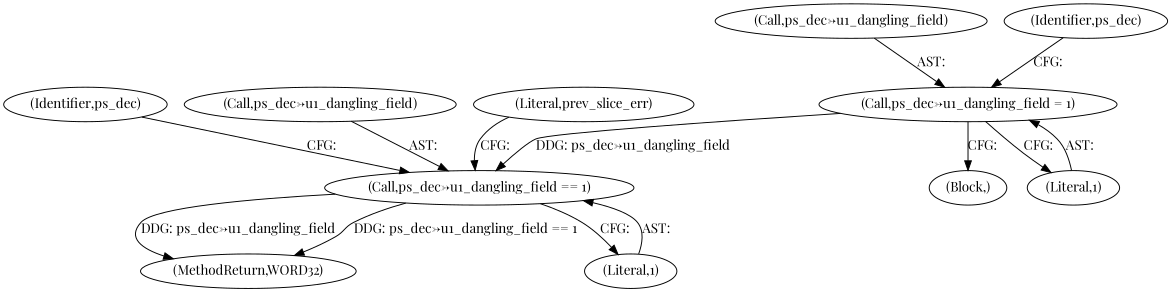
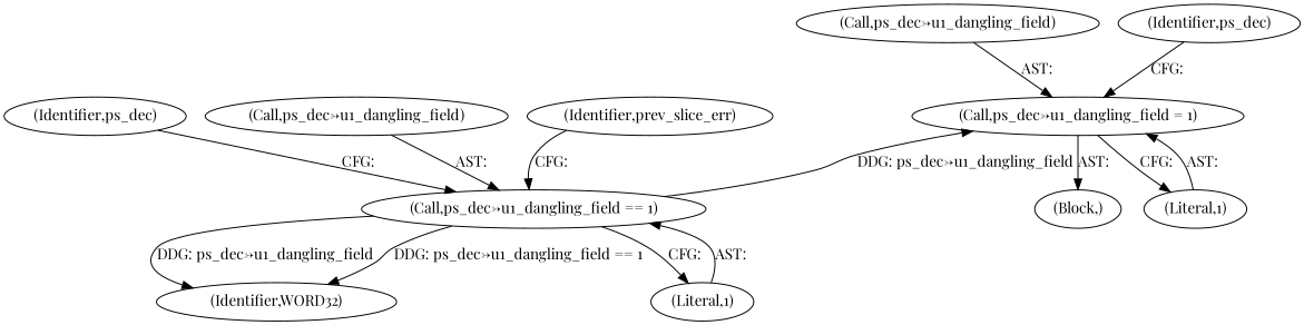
  digraph {
    fontname="Playfair Display"
    node [fontname="Playfair Display"]
    edge [fontname="Playfair Display"]
    n1 [label="(Call,ps_dec->u1_dangling_field = 1)"]
    n2 [label="(Call,ps_dec->u1_dangling_field == 1)"]
    n3 [label="(Block,)"]
    n4 [label="(Literal,1)"]
-   n5 [label="(MethodReturn,WORD32)"]
+   n5 [label="(Identifier,WORD32)"]
    n6 [label="(Literal,1)"]
    n7 [label="(Call,ps_dec->u1_dangling_field)"]
    n8 [label="(Identifier,ps_dec)"]
    n9 [label="(Call,ps_dec->u1_dangling_field)"]
-   n10 [label="(Literal,prev_slice_err)"]
+   n10 [label="(Identifier,prev_slice_err)"]
    n11 [label="(Identifier,ps_dec)"]
-   n1 -> n2 [label="DDG: ps_dec->u1_dangling_field"]
-   n1 -> n3 [label="CFG: "]
+   n2 -> n1 [label="DDG: ps_dec->u1_dangling_field"]
+   n1 -> n3 [label="AST: "]
    n1 -> n4 [label="CFG: "]
    n2 -> n5 [label="DDG: ps_dec->u1_dangling_field"]
    n2 -> n5 [label="DDG: ps_dec->u1_dangling_field == 1"]
    n2 -> n6 [label="CFG: "]
    n4 -> n1 [label="AST: "]
    n6 -> n2 [label="AST: "]
    n7 -> n1 [label="AST: "]
    n8 -> n2 [label="CFG: "]
    n9 -> n2 [label="AST: "]
    n10 -> n2 [label="CFG: "]
    n11 -> n1 [label="CFG: "]
  }
